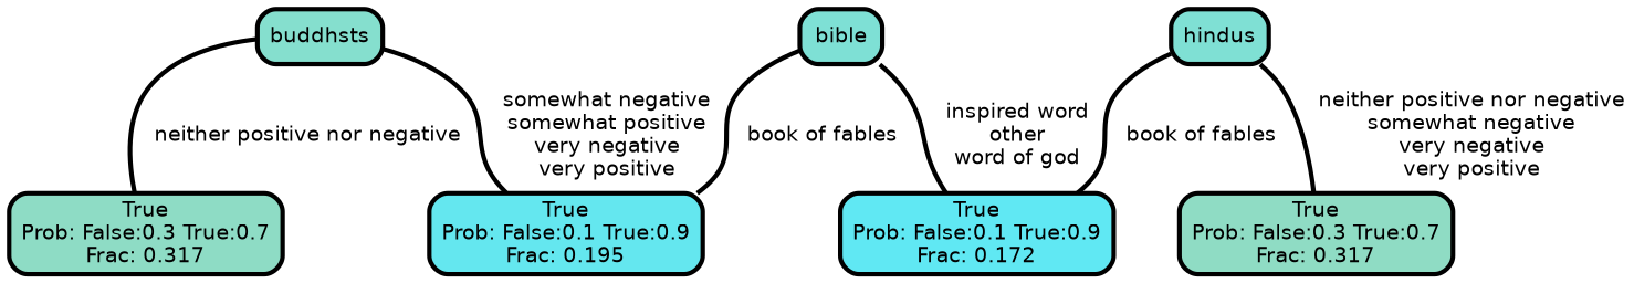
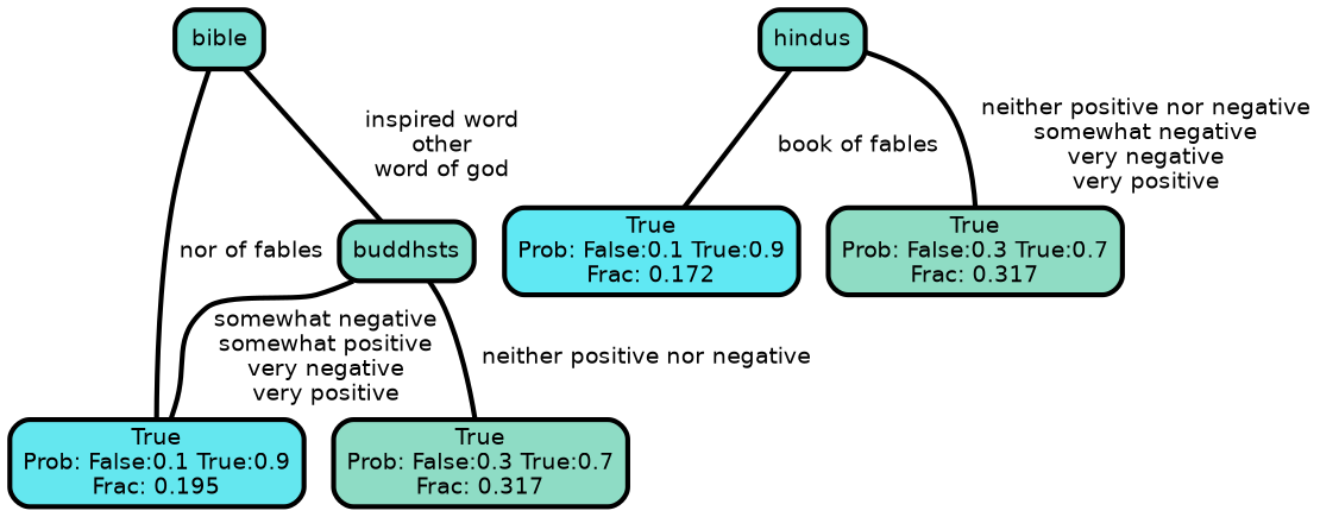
  graph {
    ranksep="0 equally"
    splines=straight
    node [color=black fontcolor=black fontname=helvetica penwidth=3 shape=box style="filled, rounded"]
    edge [color=black fontname=helvetica penwidth=3]
    n1 [fillcolor="#64e7ef" label="True\nProb: False:0.1 True:0.9\nFrac: 0.195"]
    n2 [fillcolor="#7ee0d5" label=bible]
    n3 [fillcolor="#85dfce" label=buddhsts]
    n4 [fillcolor="#8edcc5" label="True\nProb: False:0.3 True:0.7\nFrac: 0.317"]
    n5 [fillcolor="#7fe0d4" label=hindus]
    n6 [fillcolor="#60e8f3" label="True\nProb: False:0.1 True:0.9\nFrac: 0.172"]
    n7 [fillcolor="#8fdcc4" label="True\nProb: False:0.3 True:0.7\nFrac: 0.317"]
    subgraph sub_1 {
      rank=same
    }
-   n2 -- n1 [label=" book of fables"]
-   n2 -- n6 [label=" inspired word\n other\n word of god"]
+   n2 -- n1 [label=" nor of fables"]
+   n2 -- n3 [label=" inspired word\n other\n word of god"]
    n3 -- n1 [label=" somewhat negative\n somewhat positive\n very negative\n very positive"]
    n3 -- n4 [label=" neither positive nor negative"]
    n5 -- n6 [label=" book of fables"]
    n5 -- n7 [label=" neither positive nor negative\n somewhat negative\n very negative\n very positive"]
  }
